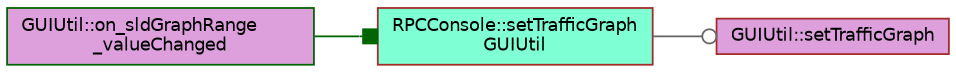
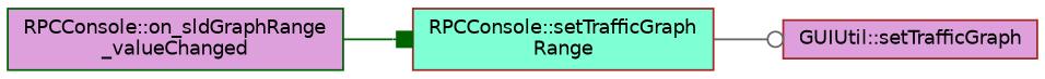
  digraph {
    rankdir=LR
    node [color=brown fillcolor=plum fontname=Helvetica fontsize=10 shape=record style=filled]
    edge [fontname=Helvetica fontsize=10 labelfontname=Helvetica labelfontsize=10 style=solid]
-   n1 [color=darkgreen fontcolor=black height=0.2 label="GUIUtil::on_sldGraphRange\l_valueChanged" width=0.4]
-   n2 [fillcolor=aquamarine height=0.2 label="RPCConsole::setTrafficGraph\lGUIUtil" width=0.4]
+   n1 [color=darkgreen fontcolor=black height=0.2 label="RPCConsole::on_sldGraphRange\l_valueChanged" width=0.4]
+   n2 [fillcolor=aquamarine height=0.2 label="RPCConsole::setTrafficGraph\lRange" width=0.4]
    n3 [height=0.2 label="GUIUtil::setTrafficGraph" width=0.4]
    n1 -> n2 [arrowhead=box color=darkgreen]
    n2 -> n3 [arrowhead=odot color=gray40]
  }
